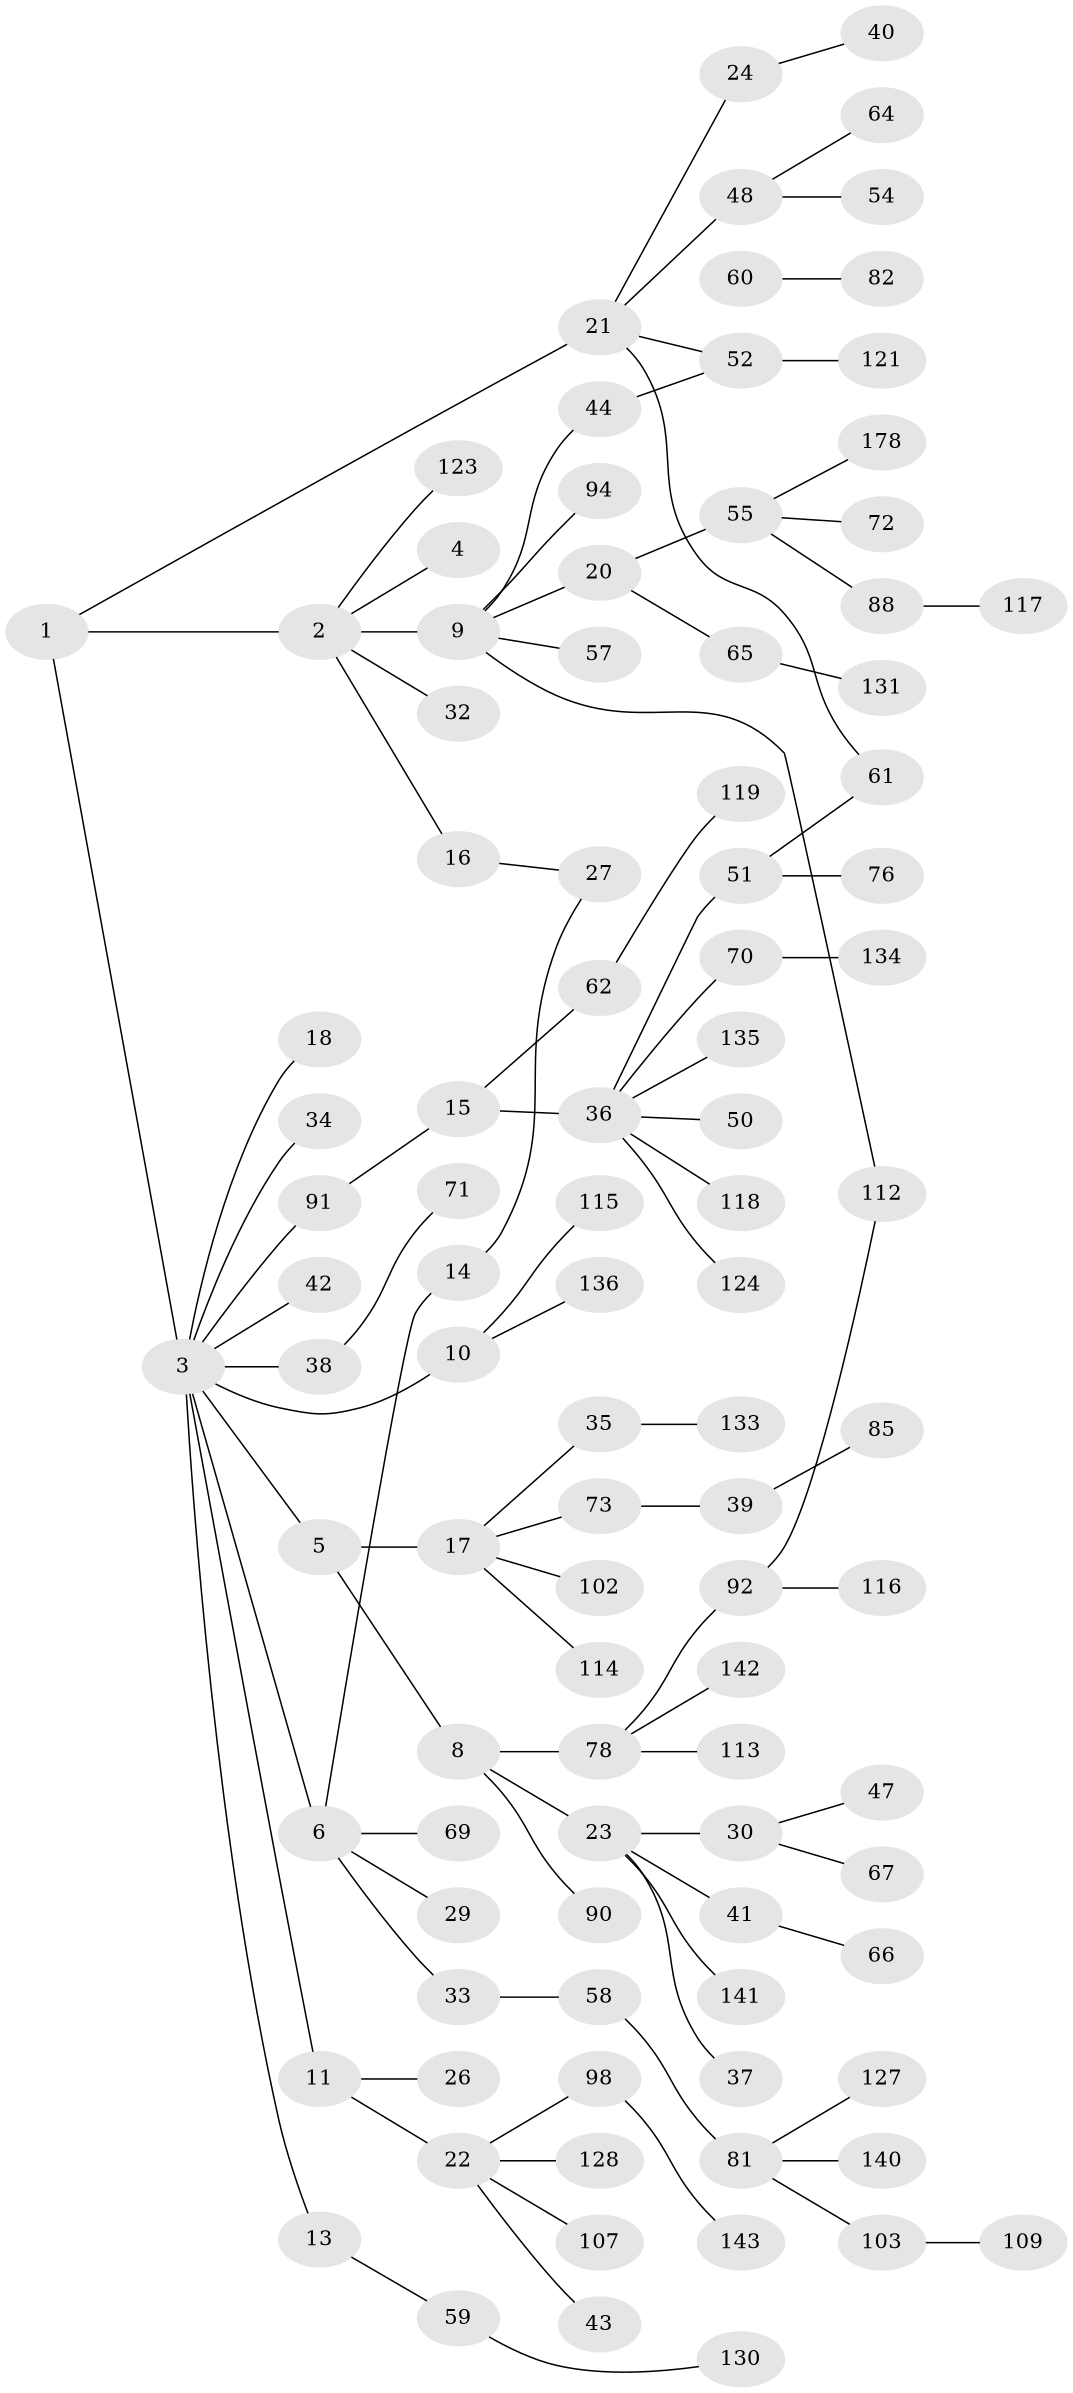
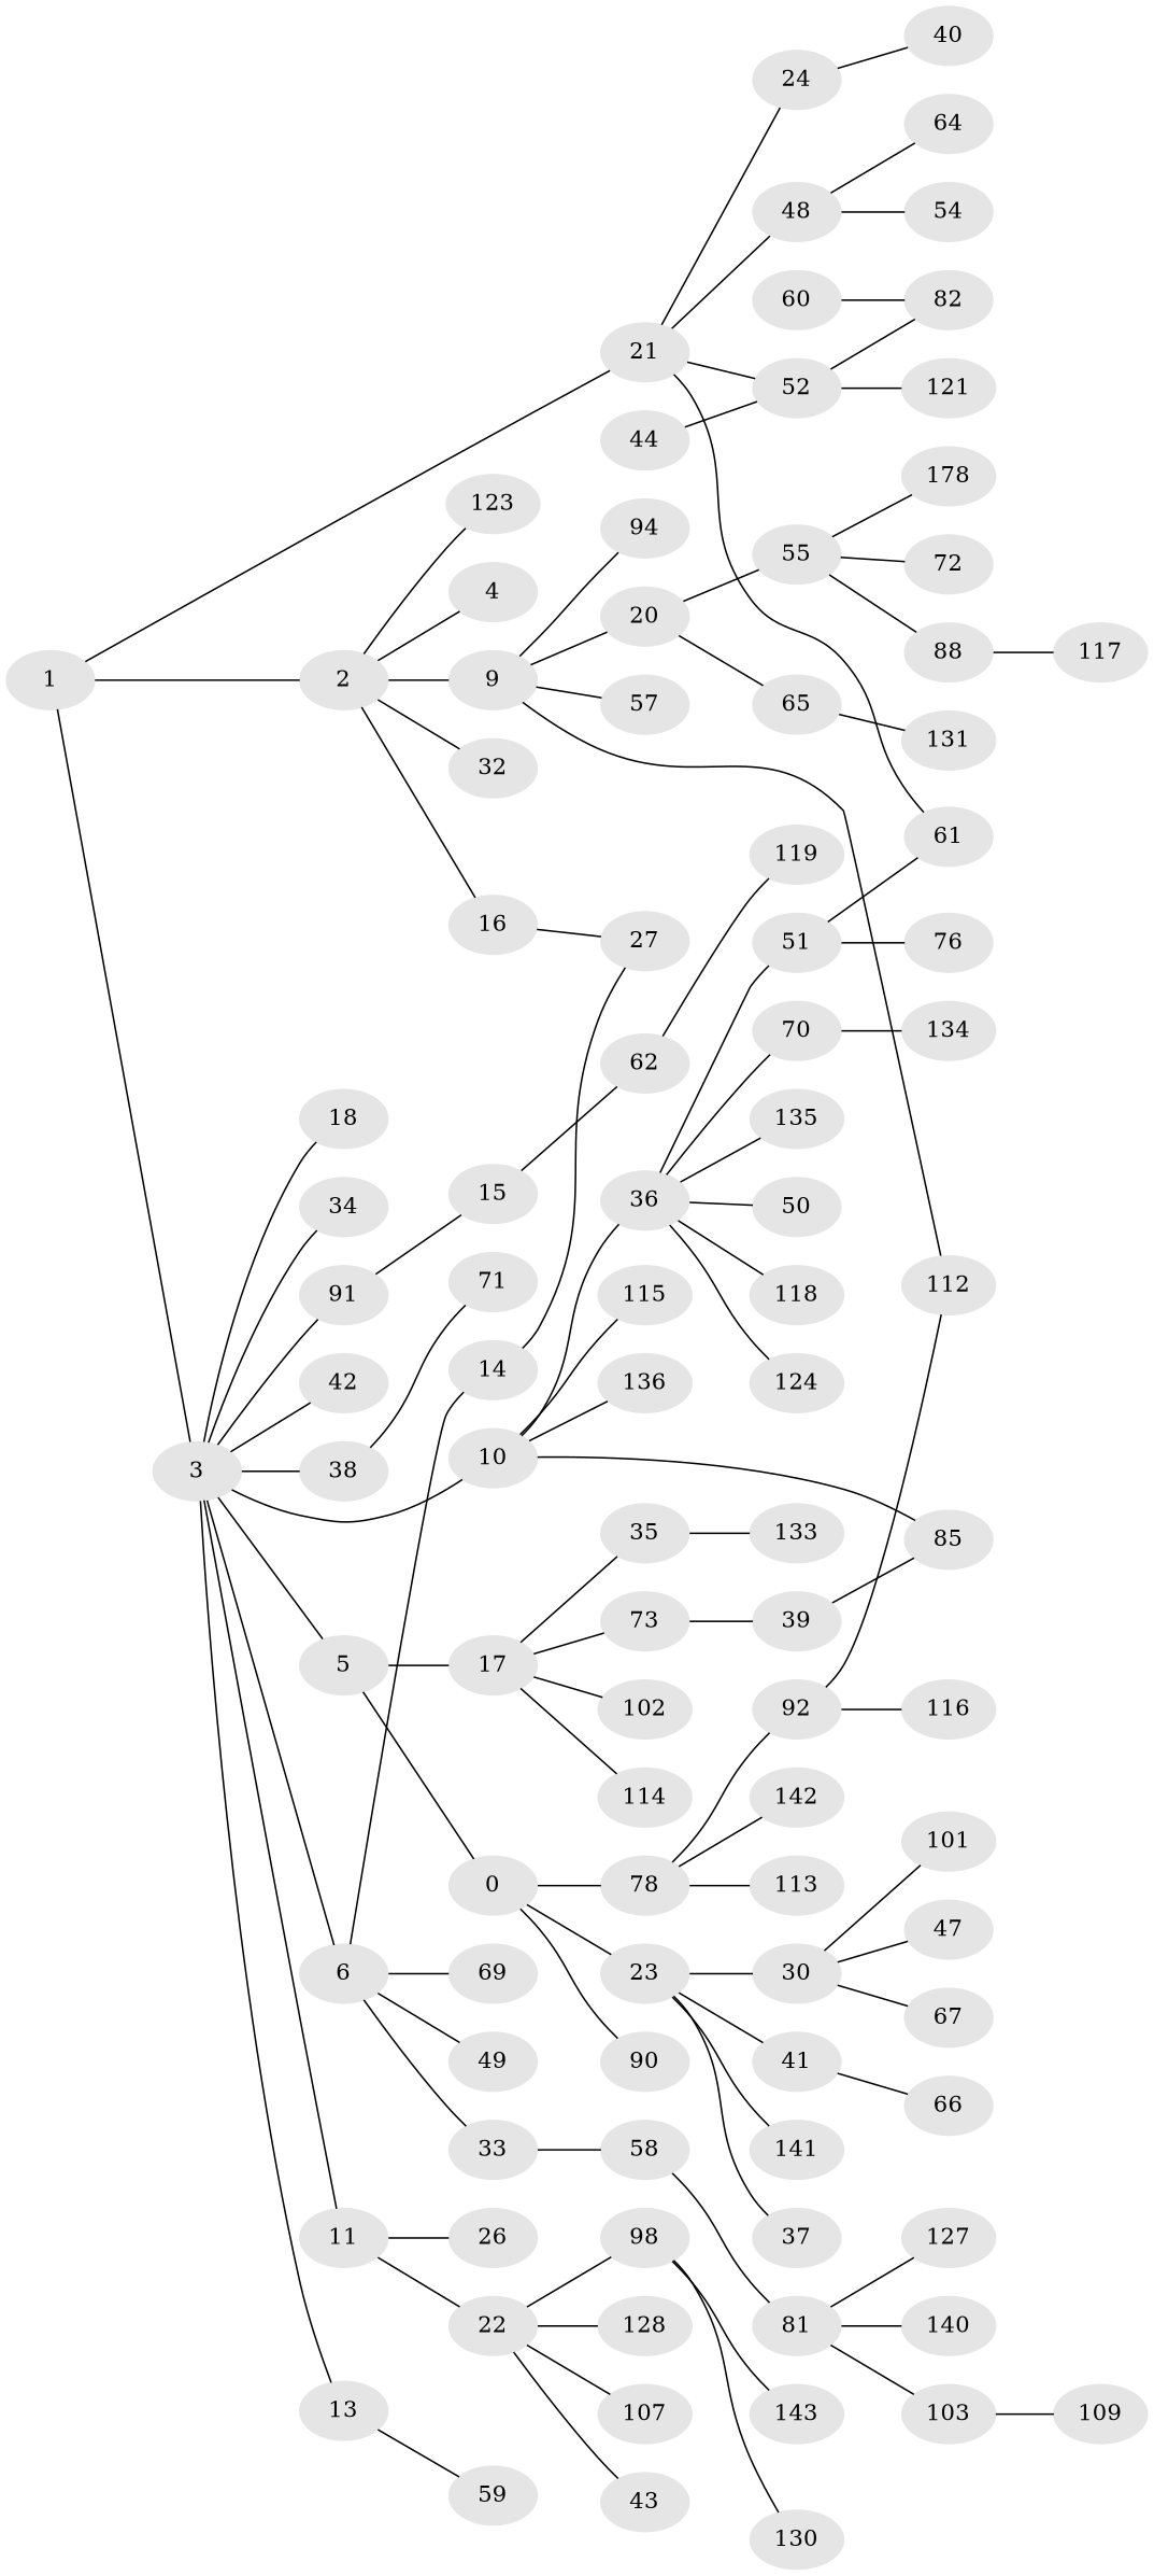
  graph {
    rankdir=LR
    node [color=gray90 style=filled]
    2 [super="+111"]
    4
    9 [super="+19"]
    16 [super="+31"]
    32 [super="+53"]
    123
    1
    3 [super="+7"]
    21
    5 [super="+25"]
    6 [super="+12"]
    10 [super="+108"]
    11
    13
    18
    34 [super="+105"]
    38
    42 [super="+86"]
    91 [super="+122"]
    24
    48 [super="+56"]
    52 [super="+79"]
    61
    20
    44
    57
    94
    112
    27 [super="+45"]
-   8 [super="+74"]
+   8 [super="+74" label=0]
    17 [super="+28"]
    14 [super="+110"]
-   29 [super="+80"]
+   29 [super="+80" label=49]
    33
    69 [super="+104"]
    36 [super="+46"]
    85 [super="+89"]
    115
    136
    22 [super="+100"]
    26 [super="+77"]
    59
    71
    15
    23 [super="+75"]
    78 [super="+83"]
    90
    35 [super="+120"]
    73
    102
    114 [super="+129"]
    62 [super="+63"]
    58
    60 [super="+137"]
    82
    30 [super="+125"]
    37 [super="+49"]
    41
    141
    92 [super="+126"]
    113 [super="+132"]
    142
    55 [super="+99"]
    65 [super="+84"]
    50
    51
    70
    118
    124
    135
    43 [super="+96"]
    98
    107
    128
    119
    133
    39
    72 [super="+87"]
    88 [super="+93"]
    n80 [label=178]
    131
    40
    54
    64 [super="+139"]
    121
    130
    143
    47 [super="+68"]
    67
+   101
    66 [super="+97"]
    81 [super="+95"]
    76
    134
    117
    103 [super="+106"]
    127
    140
    116
    109
    2 -- 4
    2 -- 9
    2 -- 16
    2 -- 32
    2 -- 123
    9 -- 20
-   9 -- 44
    9 -- 57
    9 -- 94
    9 -- 112
    16 -- 27
    1 -- 2
    1 -- 3
    1 -- 21
    3 -- 5
    3 -- 6
    3 -- 10
    3 -- 11
    3 -- 13
    3 -- 18
    3 -- 34
    3 -- 38
    3 -- 42
    3 -- 91
    21 -- 24
    21 -- 48
    21 -- 52
    21 -- 61
    5 -- 8
    5 -- 17
    6 -- 14
    6 -- 29
    6 -- 33
    6 -- 69
-   15 -- 36
+   10 -- 36
+   10 -- 85
    10 -- 115
    10 -- 136
    11 -- 22
    11 -- 26
    13 -- 59
    38 -- 71
    91 -- 15
    24 -- 40
    48 -- 54
    48 -- 64
+   52 -- 82
    52 -- 121
    20 -- 55
    20 -- 65
    44 -- 52
    8 -- 23
    8 -- 78
    8 -- 90
    17 -- 35
    17 -- 73
    17 -- 102
    17 -- 114
    14 -- 27
    33 -- 58
    36 -- 50
    36 -- 51
    36 -- 70
    36 -- 118
    36 -- 124
    36 -- 135
    22 -- 43
    22 -- 98
    22 -- 107
    22 -- 128
    15 -- 62
    23 -- 30
    23 -- 37
    23 -- 41
    23 -- 141
    78 -- 92
    78 -- 113
    78 -- 142
    35 -- 133
    73 -- 39
    62 -- 119
    58 -- 81
    60 -- 82
    30 -- 47
    30 -- 67
+   30 -- 101
    41 -- 66
    92 -- 112
    92 -- 116
    55 -- 72
    55 -- 88
    55 -- n80
    65 -- 131
    51 -- 61
    51 -- 76
    70 -- 134
-   59 -- 130
+   98 -- 130
    98 -- 143
    39 -- 85
    88 -- 117
    81 -- 103
    81 -- 127
    81 -- 140
    103 -- 109
  }
